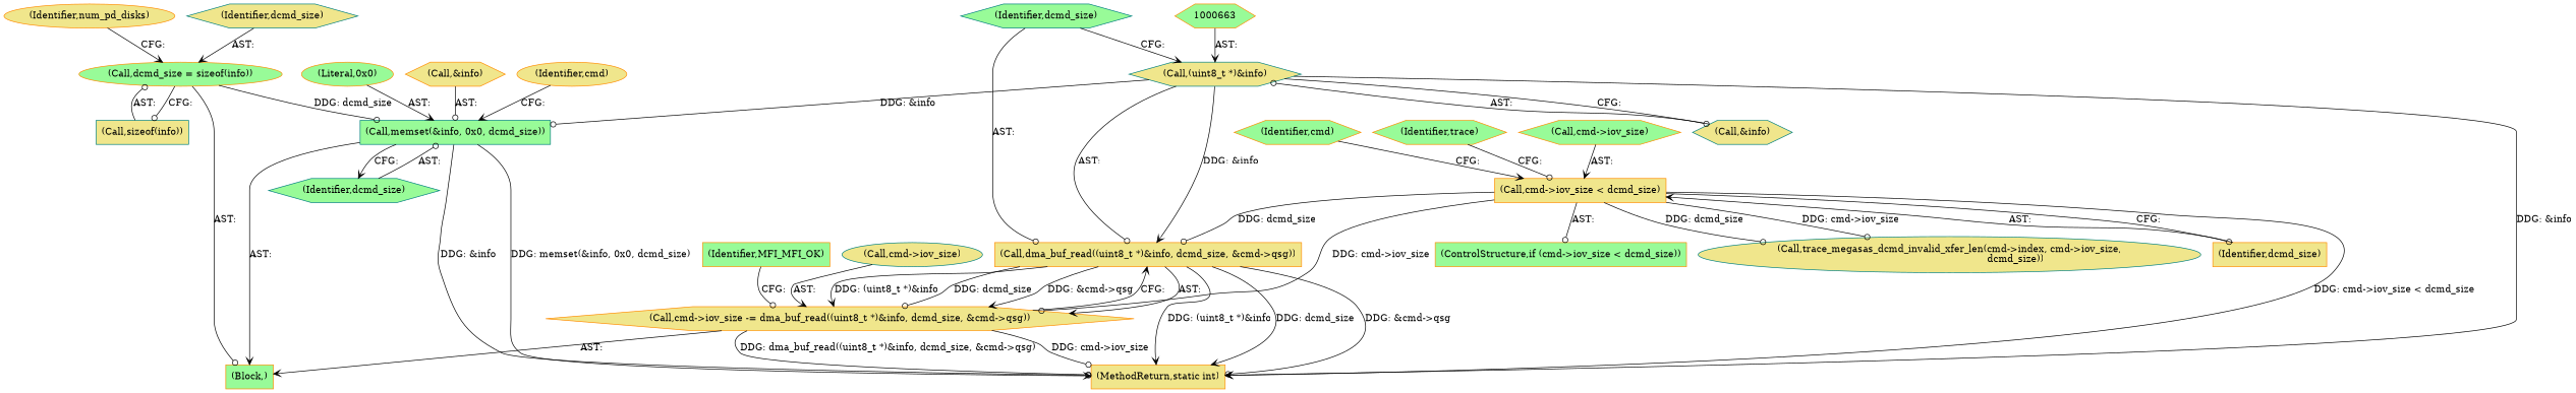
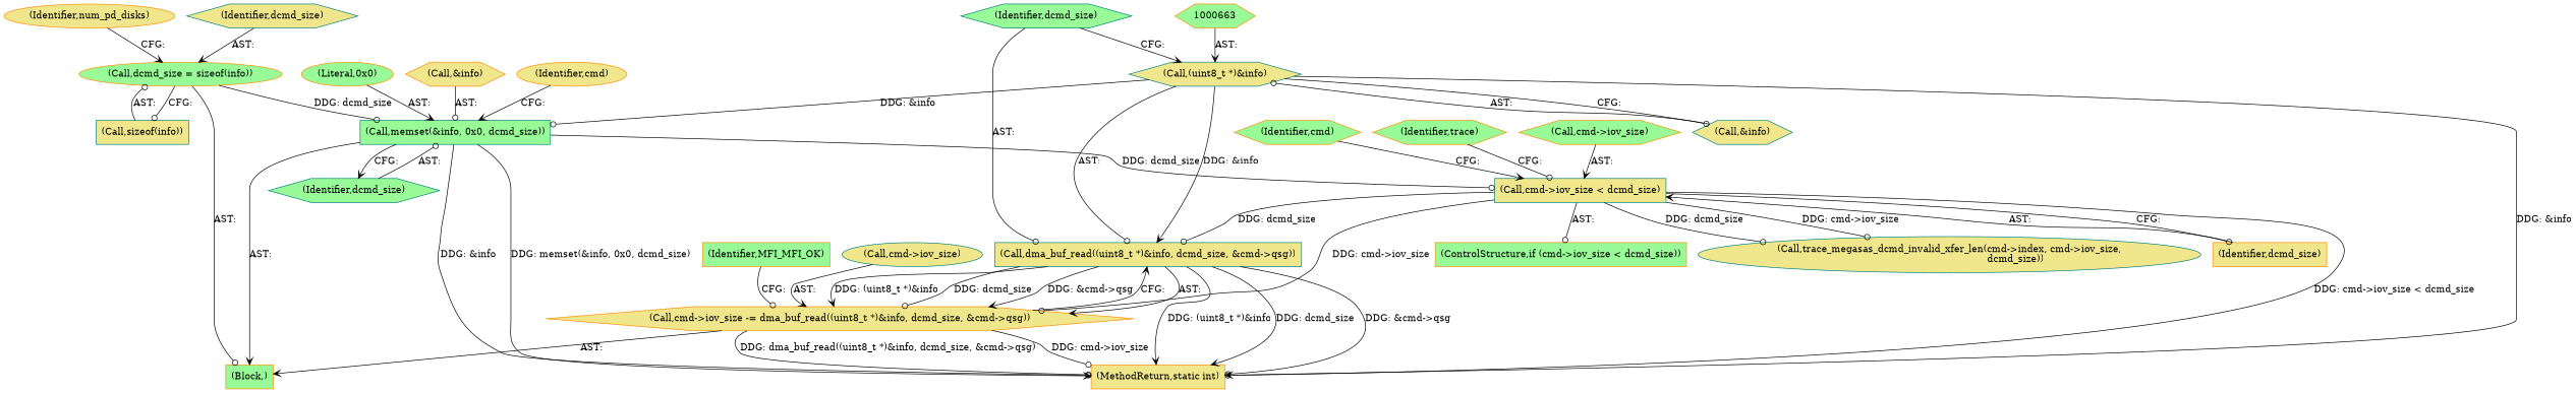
  digraph {
    node [color=darkorange fillcolor=khaki shape=hexagon style=filled]
    edge [arrowhead=odot]
-   n1 [label="(Call,dma_buf_read((uint8_t *)&info, dcmd_size, &cmd->qsg))" shape=box]
+   n1 [color=teal label="(Call,dma_buf_read((uint8_t *)&info, dcmd_size, &cmd->qsg))" shape=box]
    n2 [label="(Call,cmd->iov_size -= dma_buf_read((uint8_t *)&info, dcmd_size, &cmd->qsg))"]
    n3 [label="(MethodReturn,static int)" shape=box]
    n4 [fillcolor=palegreen label="(Block,)" shape=box]
    n5 [color=teal label="(Call,(uint8_t *)&info)"]
    n6 [color=teal label="(Call,&info)"]
    n7 [color=teal fillcolor=palegreen label="(Call,memset(&info, 0x0, dcmd_size))" shape=box]
-   n8 [label="(Call,cmd->iov_size < dcmd_size)" shape=box]
+   n8 [color=teal label="(Call,cmd->iov_size < dcmd_size)" shape=box]
    n9 [color=teal fillcolor=palegreen label="(Identifier,dcmd_size)"]
    n10 [fillcolor=palegreen label="(ControlStructure,if (cmd->iov_size < dcmd_size))" shape=box]
    n11 [color=teal label="(Call,trace_megasas_dcmd_invalid_xfer_len(cmd->index, cmd->iov_size,\n                                            dcmd_size))" shape=ellipse]
    n12 [label="(Identifier,dcmd_size)" shape=box]
    n13 [fillcolor=palegreen label="(Call,dcmd_size = sizeof(info))" shape=ellipse]
    n14 [color=teal label="(Call,sizeof(info))" shape=box]
    n15 [fillcolor=palegreen label="(Literal,0x0)" shape=ellipse]
    n16 [color=teal label="(Identifier,dcmd_size)"]
    n17 [fillcolor=palegreen label="(Identifier,cmd)"]
    n18 [fillcolor=palegreen label="(Identifier,MFI_MFI_OK)" shape=box]
    n19 [label="(Call,&info)"]
    n20 [fillcolor=palegreen label="(Identifier,trace)"]
    n21 [label="(Identifier,cmd)" shape=ellipse]
    n22 [label="(Identifier,num_pd_disks)" shape=ellipse]
    n23 [fillcolor=palegreen label="(Call,cmd->iov_size)"]
    n24 [color=teal fillcolor=palegreen label="(Identifier,dcmd_size)"]
    n25 [color=teal label="(Call,cmd->iov_size)" shape=ellipse]
    1000663 [fillcolor=palegreen]
    n1 -> n2 [arrowhead=vee label="AST: "]
    n1 -> n2 [arrowhead=vee label="DDG: (uint8_t *)&info"]
    n1 -> n2 [label="DDG: dcmd_size"]
    n1 -> n2 [arrowhead=vee label="DDG: &cmd->qsg"]
    n1 -> n3 [arrowhead=vee label="DDG: (uint8_t *)&info"]
    n1 -> n3 [arrowhead=vee label="DDG: dcmd_size"]
    n1 -> n3 [label="DDG: &cmd->qsg"]
    n2 -> n1 [arrowhead=vee label="CFG: "]
    n2 -> n3 [label="DDG: dma_buf_read((uint8_t *)&info, dcmd_size, &cmd->qsg)"]
    n2 -> n3 [label="DDG: cmd->iov_size"]
    n2 -> n4 [arrowhead=vee label="AST: "]
    n5 -> n1 [label="AST: "]
    n5 -> n1 [arrowhead=vee label="DDG: &info"]
    n5 -> n3 [arrowhead=vee label="DDG: &info"]
    n5 -> n6 [label="CFG: "]
    n5 -> n7 [label="DDG: &info"]
    n6 -> n5 [label="AST: "]
    n7 -> n3 [label="DDG: &info"]
    n7 -> n3 [arrowhead=vee label="DDG: memset(&info, 0x0, dcmd_size)"]
    n7 -> n4 [arrowhead=vee label="AST: "]
+   n7 -> n8 [label="DDG: dcmd_size"]
    n7 -> n9 [arrowhead=vee label="CFG: "]
    n8 -> n1 [label="DDG: dcmd_size"]
    n8 -> n2 [label="DDG: cmd->iov_size"]
-   n8 -> n3 [arrowhead=vee label="DDG: cmd->iov_size < dcmd_size"]
+   n8 -> n3 [label="DDG: cmd->iov_size < dcmd_size"]
    n8 -> n10 [label="AST: "]
    n8 -> n11 [label="DDG: cmd->iov_size"]
    n8 -> n11 [label="DDG: dcmd_size"]
    n8 -> n12 [label="CFG: "]
    n9 -> n7 [label="AST: "]
    n12 -> n8 [arrowhead=vee label="AST: "]
    n13 -> n4 [label="AST: "]
    n13 -> n7 [label="DDG: dcmd_size"]
    n13 -> n14 [label="CFG: "]
    n14 -> n13 [label="AST: "]
    n15 -> n7 [arrowhead=vee label="AST: "]
    n16 -> n13 [arrowhead=vee label="AST: "]
    n17 -> n8 [arrowhead=vee label="CFG: "]
    n18 -> n2 [label="CFG: "]
    n19 -> n7 [label="AST: "]
    n20 -> n8 [label="CFG: "]
    n21 -> n7 [arrowhead=vee label="CFG: "]
    n22 -> n13 [arrowhead=vee label="CFG: "]
    n23 -> n8 [arrowhead=vee label="AST: "]
    n24 -> n1 [label="AST: "]
    n24 -> n5 [arrowhead=vee label="CFG: "]
    n25 -> n2 [arrowhead=vee label="AST: "]
    1000663 -> n5 [arrowhead=vee label="AST: "]
  }
